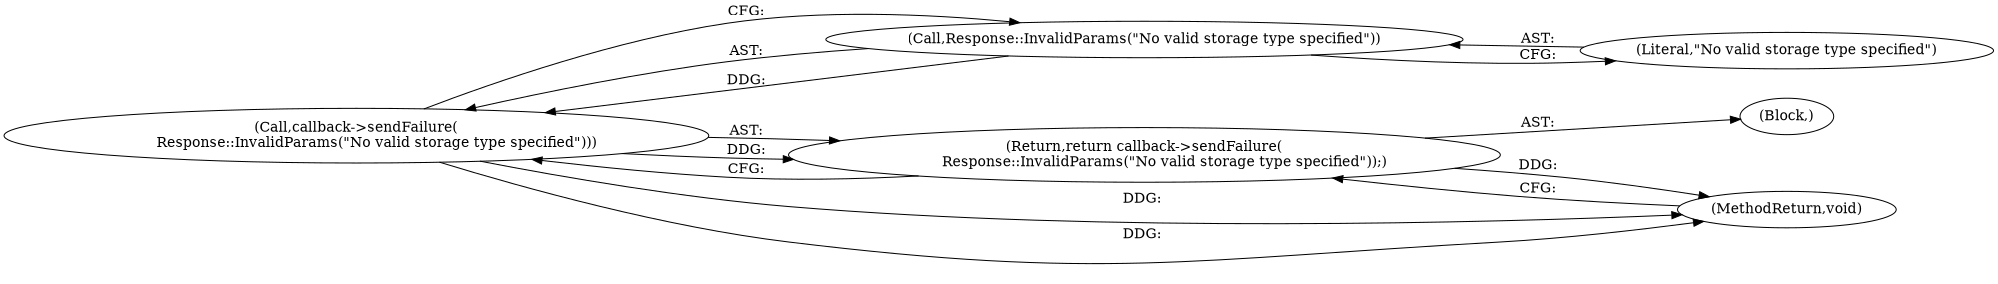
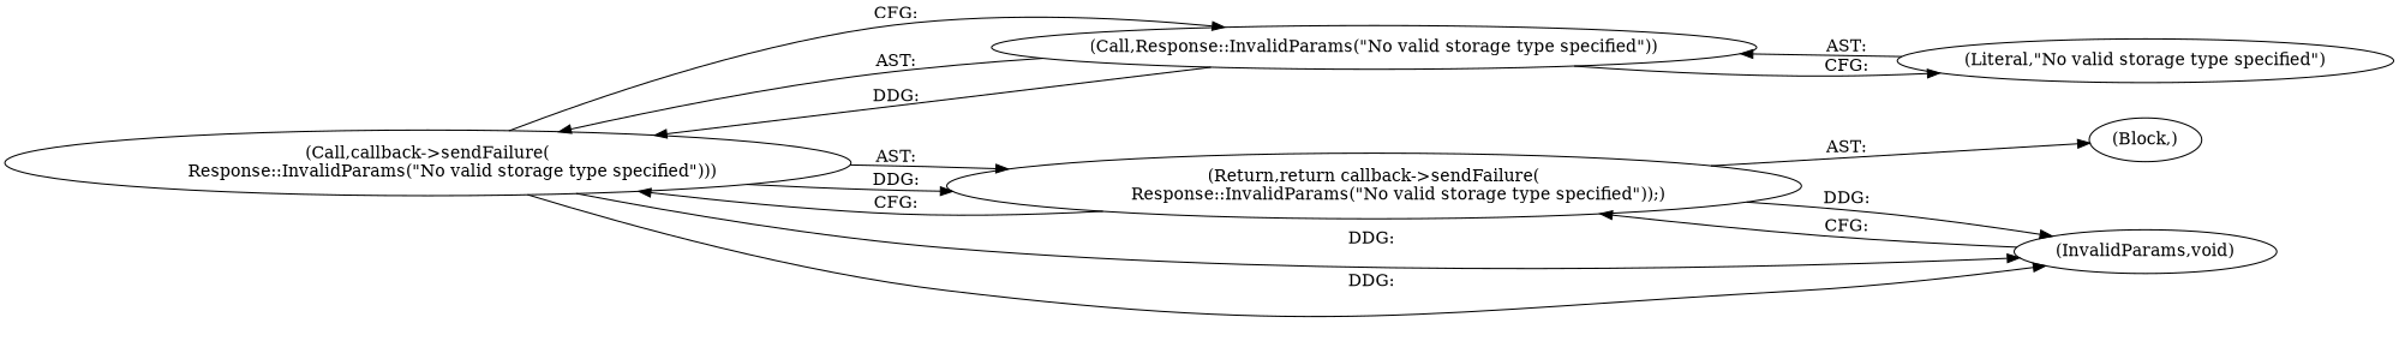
  digraph {
    rankdir=LR
    n1 [label="(Call,callback->sendFailure(\n         Response::InvalidParams(\"No valid storage type specified\")))"]
    n2 [label="(Call,Response::InvalidParams(\"No valid storage type specified\"))"]
    n3 [label="(Return,return callback->sendFailure(\n         Response::InvalidParams(\"No valid storage type specified\"));)"]
-   n4 [label="(MethodReturn,void)"]
+   n4 [label="(InvalidParams,void)"]
    n5 [label="(Literal,\"No valid storage type specified\")"]
    n6 [label="(Block,)"]
    n1 -> n2 [label="CFG: "]
    n1 -> n3 [label="AST: "]
    n1 -> n3 [label="DDG: "]
    n1 -> n4 [label="DDG: "]
    n1 -> n4 [label="DDG: "]
    n2 -> n1 [label="AST: "]
    n2 -> n1 [label="DDG: "]
    n2 -> n5 [label="CFG: "]
    n3 -> n1 [label="CFG: "]
    n3 -> n4 [label="DDG: "]
    n3 -> n6 [label="AST: "]
    n4 -> n3 [label="CFG: "]
    n5 -> n2 [label="AST: "]
  }
